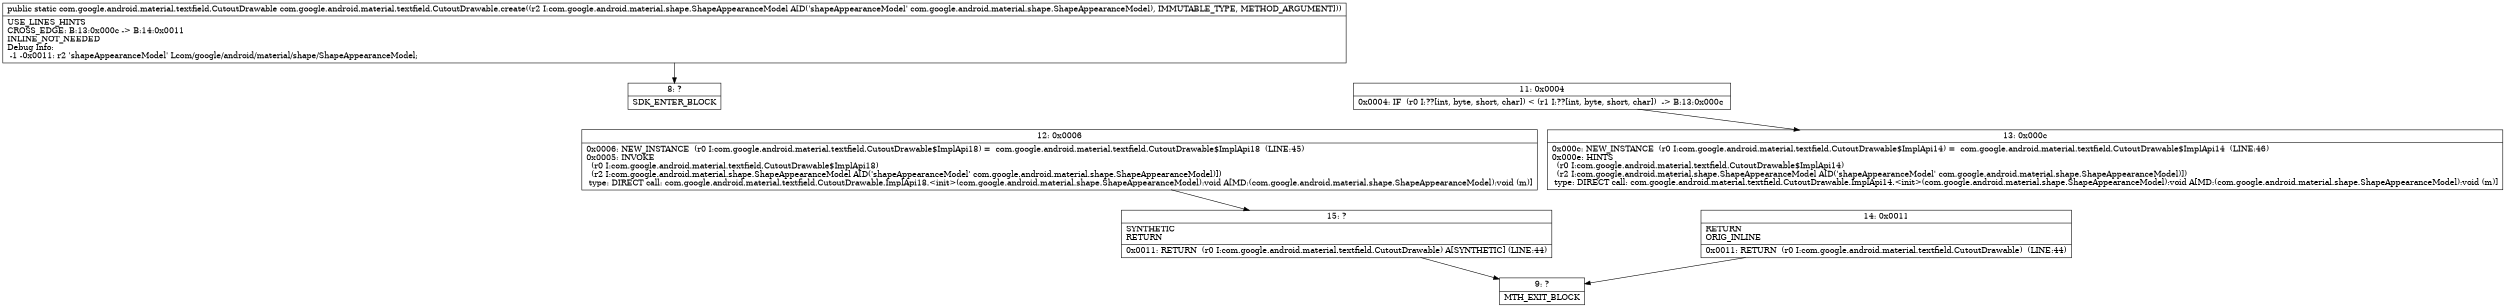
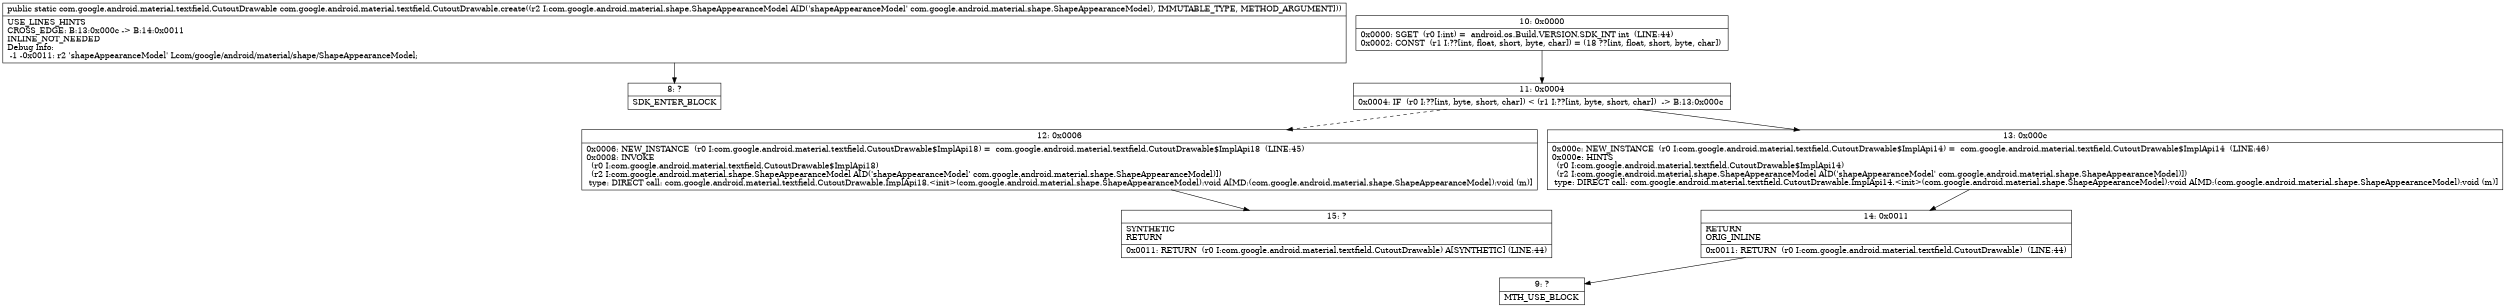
  digraph {
    node [shape=record]
    n1 [label="{8\:\ ?|SDK_ENTER_BLOCK\l}"]
+   n2 [label="{10\:\ 0x0000|0x0000: SGET  (r0 I:int) =  android.os.Build.VERSION.SDK_INT int  (LINE:44)\l0x0002: CONST  (r1 I:??[int, float, short, byte, char]) = (18 ??[int, float, short, byte, char]) \l}"]
    n3 [label="{11\:\ 0x0004|0x0004: IF  (r0 I:??[int, byte, short, char]) \< (r1 I:??[int, byte, short, char])  \-\> B:13:0x000c \l}"]
-   n4 [label="{12\:\ 0x0006|0x0006: NEW_INSTANCE  (r0 I:com.google.android.material.textfield.CutoutDrawable$ImplApi18) =  com.google.android.material.textfield.CutoutDrawable$ImplApi18  (LINE:45)\l0x0005: INVOKE  \l  (r0 I:com.google.android.material.textfield.CutoutDrawable$ImplApi18)\l  (r2 I:com.google.android.material.shape.ShapeAppearanceModel A[D('shapeAppearanceModel' com.google.android.material.shape.ShapeAppearanceModel)])\l type: DIRECT call: com.google.android.material.textfield.CutoutDrawable.ImplApi18.\<init\>(com.google.android.material.shape.ShapeAppearanceModel):void A[MD:(com.google.android.material.shape.ShapeAppearanceModel):void (m)]\l}"]
+   n4 [label="{12\:\ 0x0006|0x0006: NEW_INSTANCE  (r0 I:com.google.android.material.textfield.CutoutDrawable$ImplApi18) =  com.google.android.material.textfield.CutoutDrawable$ImplApi18  (LINE:45)\l0x0008: INVOKE  \l  (r0 I:com.google.android.material.textfield.CutoutDrawable$ImplApi18)\l  (r2 I:com.google.android.material.shape.ShapeAppearanceModel A[D('shapeAppearanceModel' com.google.android.material.shape.ShapeAppearanceModel)])\l type: DIRECT call: com.google.android.material.textfield.CutoutDrawable.ImplApi18.\<init\>(com.google.android.material.shape.ShapeAppearanceModel):void A[MD:(com.google.android.material.shape.ShapeAppearanceModel):void (m)]\l}"]
    n5 [label="{13\:\ 0x000c|0x000c: NEW_INSTANCE  (r0 I:com.google.android.material.textfield.CutoutDrawable$ImplApi14) =  com.google.android.material.textfield.CutoutDrawable$ImplApi14  (LINE:46)\l0x000e: HINTS  \l  (r0 I:com.google.android.material.textfield.CutoutDrawable$ImplApi14)\l  (r2 I:com.google.android.material.shape.ShapeAppearanceModel A[D('shapeAppearanceModel' com.google.android.material.shape.ShapeAppearanceModel)])\l type: DIRECT call: com.google.android.material.textfield.CutoutDrawable.ImplApi14.\<init\>(com.google.android.material.shape.ShapeAppearanceModel):void A[MD:(com.google.android.material.shape.ShapeAppearanceModel):void (m)]\l}"]
    n6 [label="{15\:\ ?|SYNTHETIC\lRETURN\l|0x0011: RETURN  (r0 I:com.google.android.material.textfield.CutoutDrawable) A[SYNTHETIC] (LINE:44)\l}"]
    n7 [label="{14\:\ 0x0011|RETURN\lORIG_INLINE\l|0x0011: RETURN  (r0 I:com.google.android.material.textfield.CutoutDrawable)  (LINE:44)\l}"]
-   n8 [label="{9\:\ ?|MTH_EXIT_BLOCK\l}"]
+   n8 [label="{9\:\ ?|MTH_USE_BLOCK\l}"]
    n9 [label="{public static com.google.android.material.textfield.CutoutDrawable com.google.android.material.textfield.CutoutDrawable.create((r2 I:com.google.android.material.shape.ShapeAppearanceModel A[D('shapeAppearanceModel' com.google.android.material.shape.ShapeAppearanceModel), IMMUTABLE_TYPE, METHOD_ARGUMENT]))  | USE_LINES_HINTS\lCROSS_EDGE: B:13:0x000c \-\> B:14:0x0011\lINLINE_NOT_NEEDED\lDebug Info:\l  \-1 \-0x0011: r2 'shapeAppearanceModel' Lcom\/google\/android\/material\/shape\/ShapeAppearanceModel;\l}"]
+   n2 -> n3
+   n3 -> n4 [style=dashed]
    n3 -> n5
    n4 -> n6
-   n6 -> n8
+   n5 -> n7
    n7 -> n8
    n9 -> n1
  }
